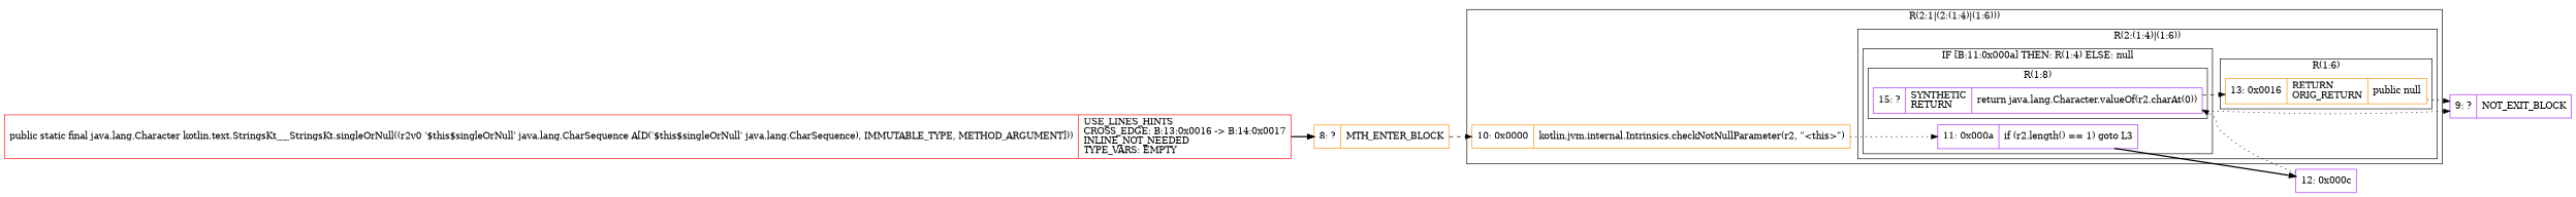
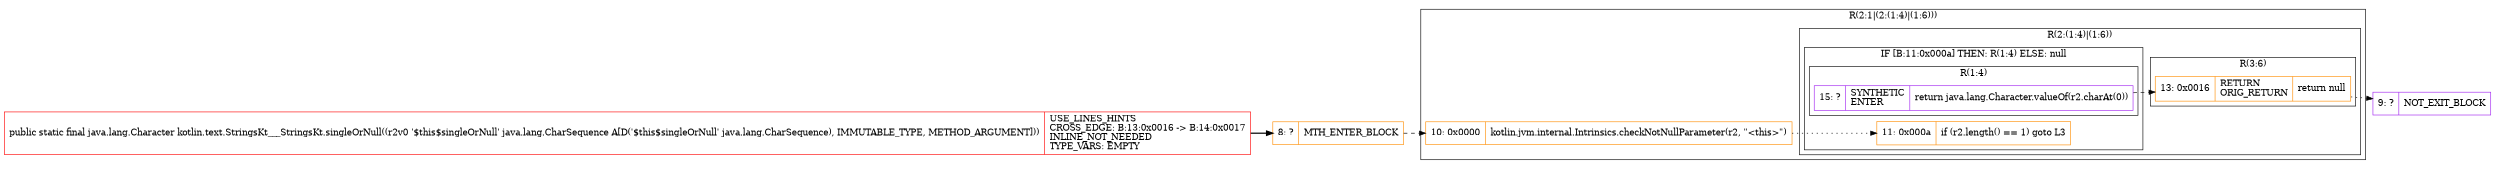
  digraph {
    rankdir=LR
    node [color=purple shape=record]
    edge [style=dotted]
-   n1 [label="{15\:\ ?|SYNTHETIC\lRETURN\l|return java.lang.Character.valueOf(r2.charAt(0))\l}"]
-   n2 [label="{11\:\ 0x000a|if (r2.length() == 1) goto L3\l}"]
-   n3 [color=darkorange label="{13\:\ 0x0016|RETURN\lORIG_RETURN\l|public null\l}"]
+   n1 [label="{15\:\ ?|SYNTHETIC\lENTER\l|return java.lang.Character.valueOf(r2.charAt(0))\l}"]
+   n2 [color=darkorange label="{11\:\ 0x000a|if (r2.length() == 1) goto L3\l}"]
+   n3 [color=darkorange label="{13\:\ 0x0016|RETURN\lORIG_RETURN\l|return null\l}"]
    n4 [color=darkorange label="{10\:\ 0x0000|kotlin.jvm.internal.Intrinsics.checkNotNullParameter(r2, \"\<this\>\")\l}"]
    n5 [label="{9\:\ ?|NOT_EXIT_BLOCK\l}"]
-   n6 [label="{12\:\ 0x000c}"]
    n7 [color=darkorange label="{8\:\ ?|MTH_ENTER_BLOCK\l}"]
    n8 [color=red label="{public static final java.lang.Character kotlin.text.StringsKt___StringsKt.singleOrNull((r2v0 '$this$singleOrNull' java.lang.CharSequence A[D('$this$singleOrNull' java.lang.CharSequence), IMMUTABLE_TYPE, METHOD_ARGUMENT]))  | USE_LINES_HINTS\lCROSS_EDGE: B:13:0x0016 \-\> B:14:0x0017\lINLINE_NOT_NEEDED\lTYPE_VARS: EMPTY\l}"]
    subgraph cluster_1 {
      label="R(2:1|(2:(1:4)|(1:6)))"
      n4
      subgraph cluster_2 {
        label="R(2:(1:4)|(1:6))"
        subgraph cluster_3 {
          label="IF [B:11:0x000a] THEN: R(1:4) ELSE: null"
          n2
          subgraph cluster_4 {
-           label="R(1:8)"
+           label="R(1:4)"
            n1
          }
        }
        subgraph cluster_5 {
-         label="R(1:6)"
+         label="R(3:6)"
          n3
        }
      }
    }
    n1 -> n3 [style=dashed]
-   n1 -> n5
-   n2 -> n6 [style=bold]
    n3 -> n5
    n4 -> n2
-   n6 -> n1
    n7 -> n4 [style=dashed]
    n8 -> n7 [style=bold]
  }
